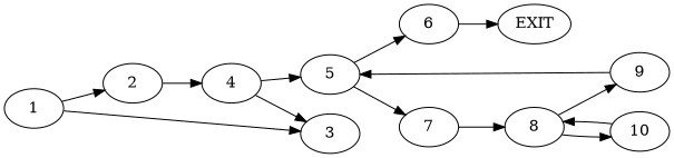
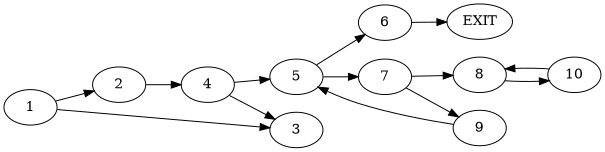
  digraph {
    rankdir=LR
    1
    2
    3
    n4 [label=EXIT]
    4
    5
    6
    7
    8
    9
    10
    1 -> 2
    1 -> 3
    2 -> 4
    4 -> 3
    4 -> 5
    5 -> 6
    5 -> 7
    6 -> n4
    7 -> 8
-   8 -> 9
+   7 -> 9
    8 -> 10
    9 -> 5
    10 -> 8
  }
